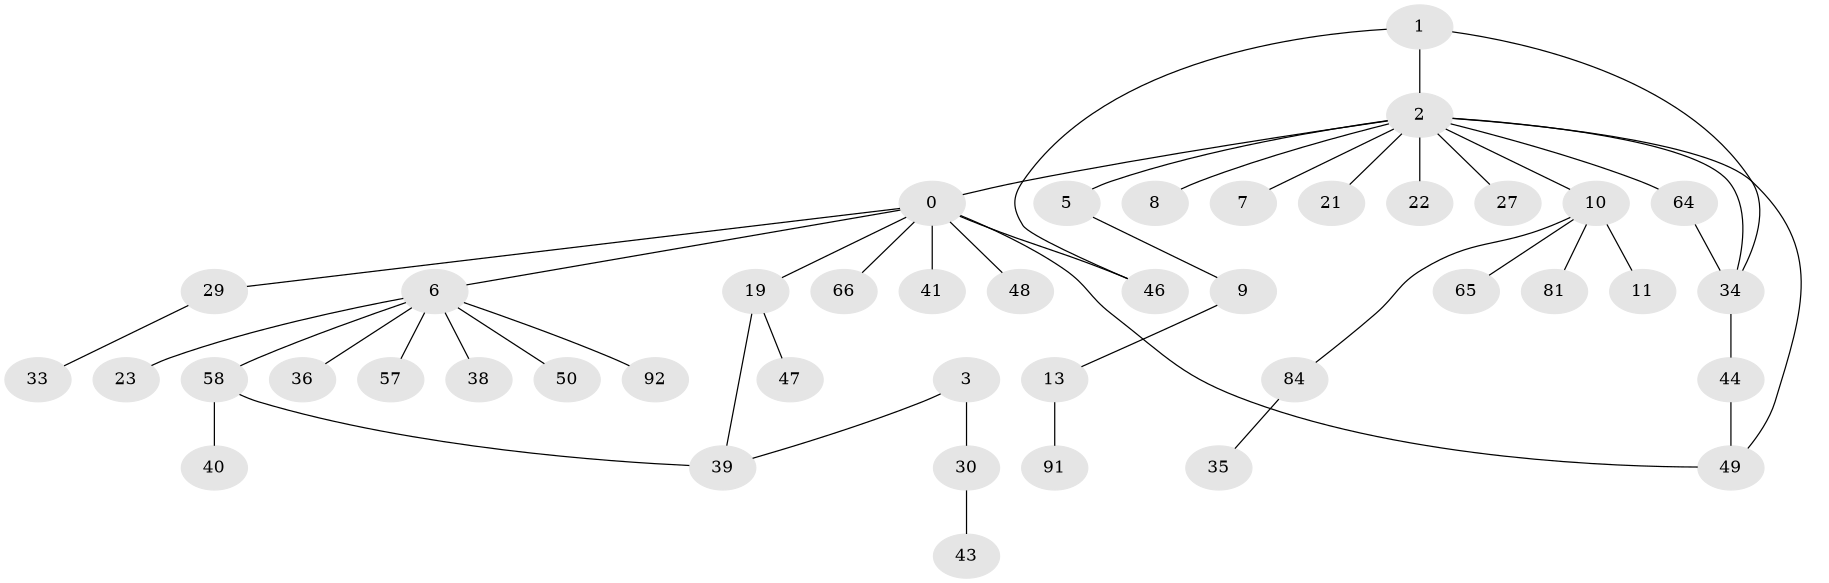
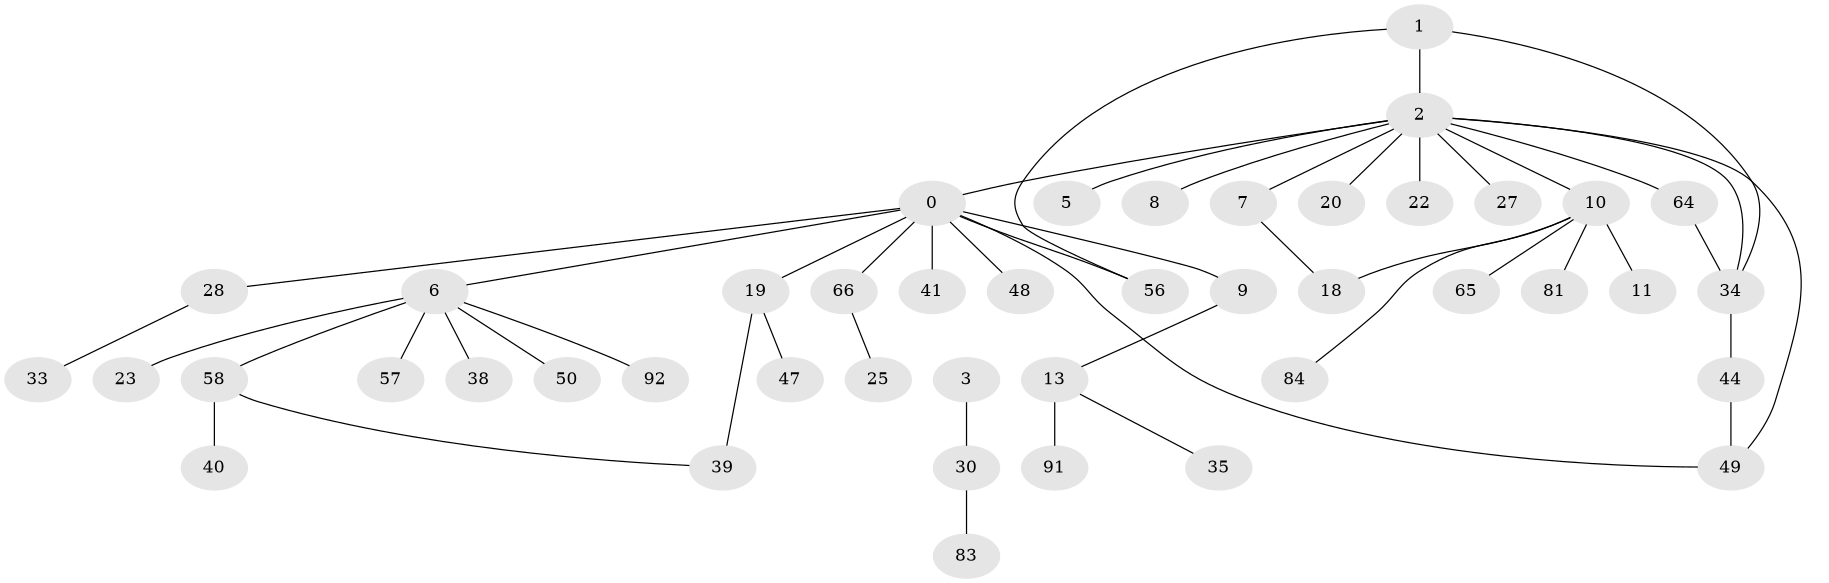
  graph {
    node [color=gray90 style=filled]
    1
    2
    34
-   46
+   46 [label=56]
    n5 [label=0]
    5
    7
    8
    10
    n10 [label=64]
-   20 [label=21]
+   20
    22
    27
    49
-   29
+   29 [label=28]
    33
    44
    3
    30
    39
    6
    9
    n23 [label=66]
    19
    41
    48
+   18
    11
    n29 [label=65]
    n30 [label=84]
    n31 [label=81]
-   43
+   43 [label=83]
    n33 [label=92]
    23
    n35 [label=58]
-   36
    n37 [label=57]
    38
    50
    13
+   25
    47
    40
    n44 [label=91]
    35
    1 -- 2
    1 -- 34
    1 -- 46
    2 -- 34
    2 -- n5
    2 -- 5
    2 -- 7
    2 -- 8
    2 -- 10
    2 -- n10
    2 -- 20
    2 -- 22
    2 -- 27
    2 -- 49
    34 -- 44
    n5 -- 46
    n5 -- 49
    n5 -- 29
    n5 -- 6
-   5 -- 9
+   n5 -- 9
    n5 -- n23
    n5 -- 19
    n5 -- 41
    n5 -- 48
+   7 -- 18
+   10 -- 18
    10 -- 11
    10 -- n29
    10 -- n30
    10 -- n31
    n10 -- 34
    29 -- 33
    44 -- 49
    3 -- 30
-   3 -- 39
    30 -- 43
    6 -- n33
    6 -- 23
    6 -- n35
-   6 -- 36
    6 -- n37
    6 -- 38
    6 -- 50
    9 -- 13
+   n23 -- 25
    19 -- 39
    19 -- 47
    n35 -- 39
    n35 -- 40
    13 -- n44
-   n30 -- 35
+   13 -- 35
  }
